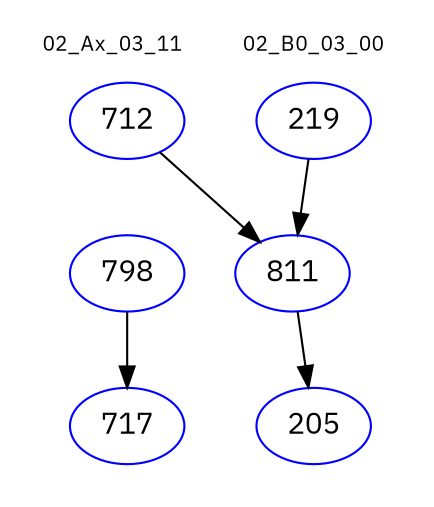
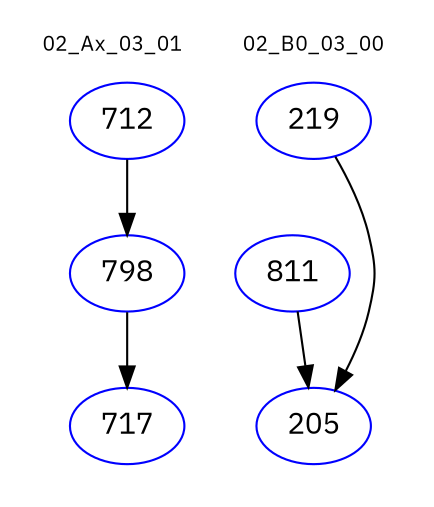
  digraph {
    fontname="IBM Plex Sans"
    node [color=blue fontname="IBM Plex Sans"]
    edge [color=black fontname="IBM Plex Sans"]
    n1 [label=712]
    n2 [label=798]
    n3 [label=717]
    n4 [label=219]
    n5 [label=811]
    n6 [label=205]
    subgraph cluster_1 {
      color=white
      fontsize=10
-     label="02_Ax_03_11"
+     label="02_Ax_03_01"
      n1
      n2
      n3
    }
    subgraph cluster_2 {
      color=white
      fontsize=10
      label="02_B0_03_00"
      n4
      n5
      n6
    }
-   n1 -> n5
+   n1 -> n2
    n2 -> n3
-   n4 -> n5
+   n4 -> n6
    n5 -> n6
  }
